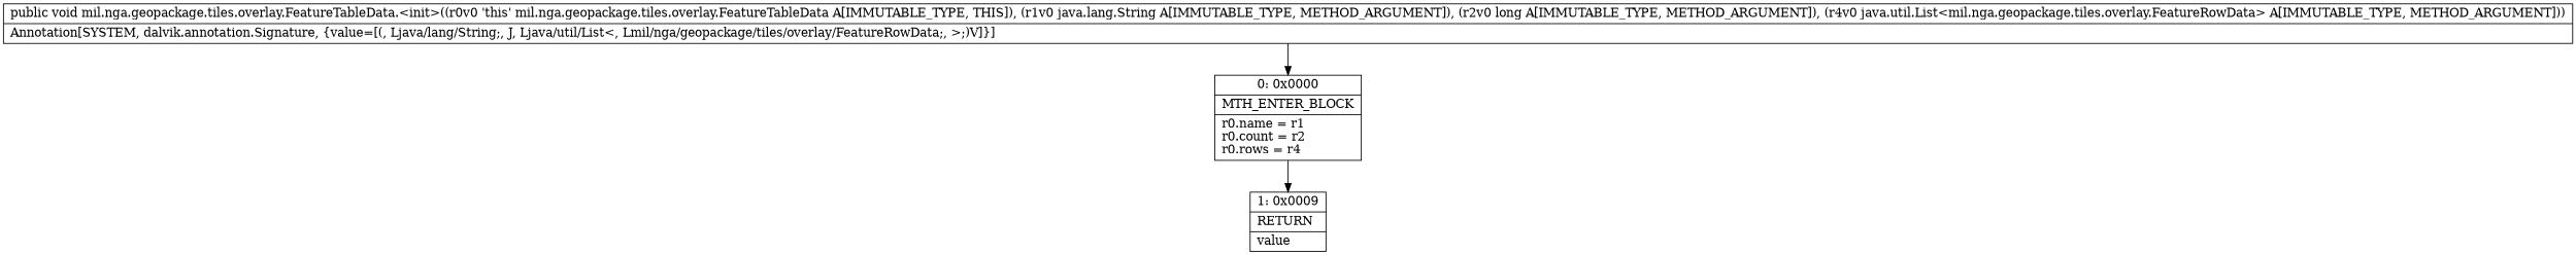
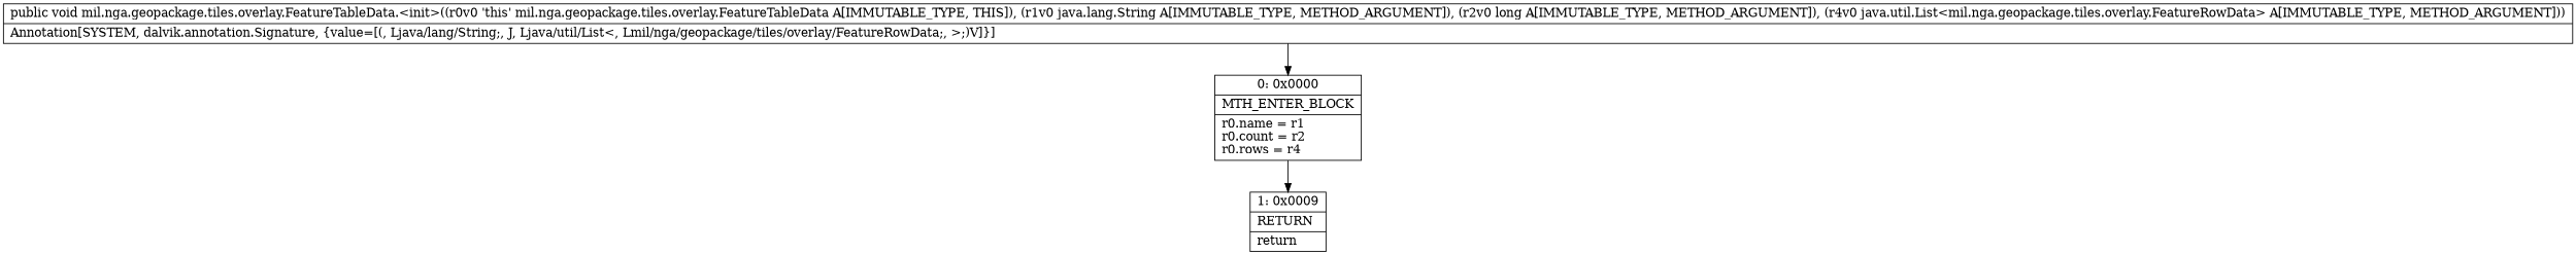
  digraph {
    node [shape=record]
    n1 [label="{0\:\ 0x0000|MTH_ENTER_BLOCK\l|r0.name = r1\lr0.count = r2\lr0.rows = r4\l}"]
-   n2 [label="{1\:\ 0x0009|RETURN\l|value\l}"]
+   n2 [label="{1\:\ 0x0009|RETURN\l|return\l}"]
    n3 [label="{public void mil.nga.geopackage.tiles.overlay.FeatureTableData.\<init\>((r0v0 'this' mil.nga.geopackage.tiles.overlay.FeatureTableData A[IMMUTABLE_TYPE, THIS]), (r1v0 java.lang.String A[IMMUTABLE_TYPE, METHOD_ARGUMENT]), (r2v0 long A[IMMUTABLE_TYPE, METHOD_ARGUMENT]), (r4v0 java.util.List\<mil.nga.geopackage.tiles.overlay.FeatureRowData\> A[IMMUTABLE_TYPE, METHOD_ARGUMENT]))  | Annotation[SYSTEM, dalvik.annotation.Signature, \{value=[(, Ljava\/lang\/String;, J, Ljava\/util\/List\<, Lmil\/nga\/geopackage\/tiles\/overlay\/FeatureRowData;, \>;)V]\}]\l}"]
    n1 -> n2
    n3 -> n1
  }
